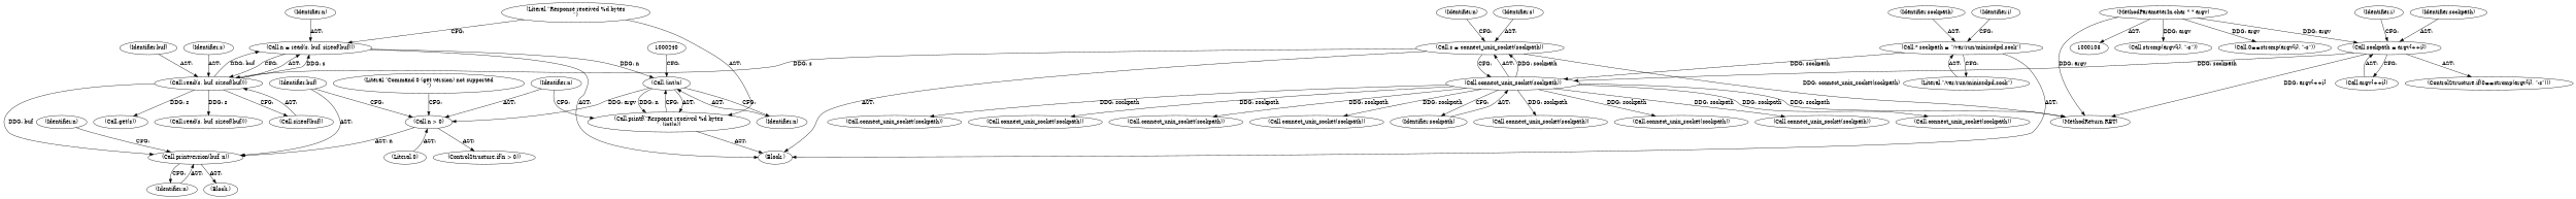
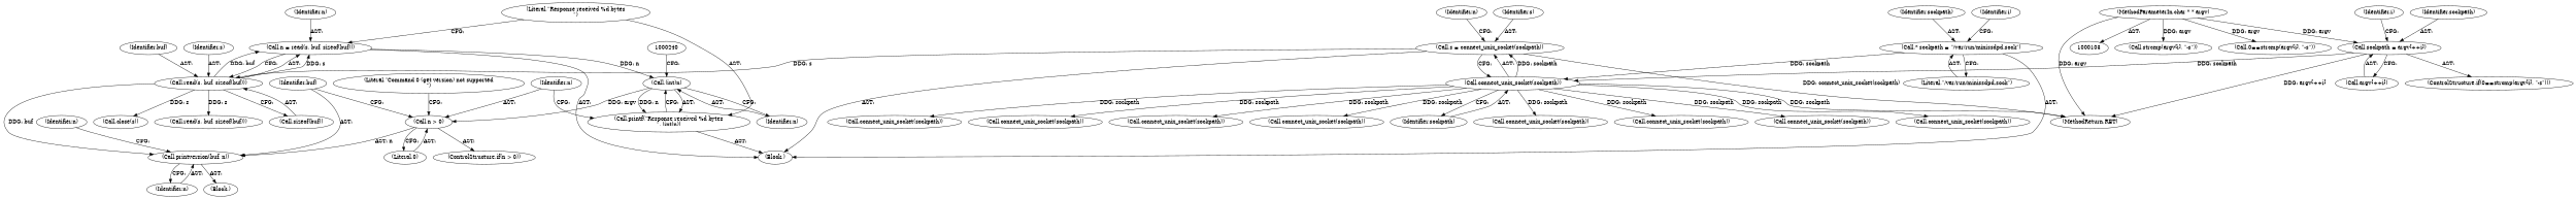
  digraph {
    n1 [label="(Call,n = read(s, buf, sizeof(buf)))"]
    n2 [label="(Call,read(s, buf, sizeof(buf)))"]
    n3 [label="(Call,(int)n)"]
    n4 [label="(Block,)"]
    n5 [label="(Call,printversion(buf, n))"]
-   n6 [label="(Call,get(s))"]
+   n6 [label="(Call,close(s))"]
    n7 [label="(Call,sizeof(buf))"]
    n8 [label="(Call,read(s, buf, sizeof(buf)))"]
    n9 [label="(Call,printf(\"Response received %d bytes\n\", (int)n))"]
    n10 [label="(Call,n > 0)"]
    n11 [label="(Identifier,n)"]
    n12 [label="(Identifier,n)"]
    n13 [label="(Block,)"]
    n14 [label="(Call,s = connect_unix_socket(sockpath))"]
    n15 [label="(Call,connect_unix_socket(sockpath))"]
    n16 [label="(MethodReturn,RET)"]
    n17 [label="(Call,connect_unix_socket(sockpath))"]
    n18 [label="(Call,connect_unix_socket(sockpath))"]
    n19 [label="(Call,connect_unix_socket(sockpath))"]
    n20 [label="(Call,connect_unix_socket(sockpath))"]
    n21 [label="(Call,connect_unix_socket(sockpath))"]
    n22 [label="(Identifier,sockpath)"]
    n23 [label="(Call,connect_unix_socket(sockpath))"]
    n24 [label="(Call,connect_unix_socket(sockpath))"]
    n25 [label="(Call,connect_unix_socket(sockpath))"]
    n26 [label="(Call,* sockpath = \"/var/run/minissdpd.sock\")"]
    n27 [label="(Literal,\"/var/run/minissdpd.sock\")"]
    n28 [label="(Call,sockpath = argv[++i])"]
    n29 [label="(Call,argv[++i])"]
    n30 [label="(ControlStructure,if(0==strcmp(argv[i], \"-s\")))"]
    n31 [label="(MethodParameterIn,char * * argv)"]
    n32 [label="(Call,strcmp(argv[i], \"-s\"))"]
    n33 [label="(Call,0==strcmp(argv[i], \"-s\"))"]
    1000103
    n35 [label="(ControlStructure,if(n > 0))"]
    n36 [label="(Literal,0)"]
    n37 [label="(Literal,\"Command 0 (get version) not supported\n\")"]
    n38 [label="(Identifier,i)"]
    n39 [label="(Identifier,n)"]
    n40 [label="(Identifier,buf)"]
    n41 [label="(Identifier,sockpath)"]
    n42 [label="(Identifier,buf)"]
    n43 [label="(Identifier,n)"]
    n44 [label="(Identifier,s)"]
    n45 [label="(Identifier,n)"]
    n46 [label="(Identifier,s)"]
    n47 [label="(Literal,\"Response received %d bytes\n\")"]
    n48 [label="(Identifier,n)"]
    n49 [label="(Identifier,i)"]
    n50 [label="(Identifier,sockpath)"]
    1000240
    n1 -> n2 [label="CFG: "]
    n1 -> n3 [label="DDG: n"]
    n1 -> n4 [label="AST: "]
    n2 -> n1 [label="AST: "]
    n2 -> n1 [label="DDG: s"]
    n2 -> n1 [label="DDG: buf"]
    n2 -> n5 [label="DDG: buf"]
    n2 -> n6 [label="DDG: s"]
    n2 -> n7 [label="CFG: "]
    n2 -> n8 [label="DDG: s"]
    n3 -> n9 [label="AST: "]
    n3 -> n9 [label="DDG: n"]
    n3 -> n10 [label="DDG: argv"]
    n3 -> n11 [label="CFG: "]
    n5 -> n12 [label="CFG: "]
    n5 -> n13 [label="AST: "]
    n7 -> n2 [label="AST: "]
    n9 -> n3 [label="CFG: "]
    n9 -> n4 [label="AST: "]
    n10 -> n5 [label="AST: n"]
    n10 -> n35 [label="AST: "]
+   n10 -> n36 [label="CFG: "]
    n11 -> n3 [label="AST: "]
    n12 -> n5 [label="AST: "]
    n14 -> n2 [label="DDG: s"]
    n14 -> n4 [label="AST: "]
    n14 -> n15 [label="CFG: "]
    n14 -> n16 [label="DDG: connect_unix_socket(sockpath)"]
    n15 -> n14 [label="AST: "]
    n15 -> n14 [label="DDG: sockpath"]
    n15 -> n16 [label="DDG: sockpath"]
    n15 -> n17 [label="DDG: sockpath"]
    n15 -> n18 [label="DDG: sockpath"]
    n15 -> n19 [label="DDG: sockpath"]
    n15 -> n20 [label="DDG: sockpath"]
    n15 -> n21 [label="DDG: sockpath"]
    n15 -> n22 [label="CFG: "]
    n15 -> n23 [label="DDG: sockpath"]
    n15 -> n24 [label="DDG: sockpath"]
    n15 -> n25 [label="DDG: sockpath"]
    n22 -> n15 [label="AST: "]
    n26 -> n4 [label="AST: "]
    n26 -> n15 [label="DDG: sockpath"]
    n26 -> n27 [label="CFG: "]
    n27 -> n26 [label="AST: "]
    n28 -> n15 [label="DDG: sockpath"]
    n28 -> n16 [label="DDG: argv[++i]"]
    n28 -> n29 [label="CFG: "]
    n28 -> n30 [label="AST: "]
    n29 -> n28 [label="AST: "]
    n31 -> n16 [label="DDG: argv"]
    n31 -> n28 [label="DDG: argv"]
    n31 -> n32 [label="DDG: argv"]
    n31 -> n33 [label="DDG: argv"]
    n31 -> 1000103 [label="AST: "]
    n36 -> n10 [label="AST: "]
    n37 -> n10 [label="CFG: "]
    n38 -> n26 [label="CFG: "]
    n39 -> n5 [label="CFG: "]
    n40 -> n2 [label="AST: "]
    n41 -> n28 [label="AST: "]
    n42 -> n5 [label="AST: "]
    n42 -> n10 [label="CFG: "]
    n43 -> n9 [label="CFG: "]
    n43 -> n10 [label="AST: "]
    n44 -> n2 [label="AST: "]
    n45 -> n1 [label="AST: "]
    n46 -> n14 [label="AST: "]
    n47 -> n1 [label="CFG: "]
    n47 -> n9 [label="AST: "]
    n48 -> n14 [label="CFG: "]
    n49 -> n28 [label="CFG: "]
    n50 -> n26 [label="AST: "]
    1000240 -> n3 [label="CFG: "]
  }
